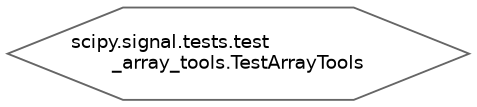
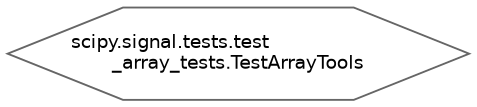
  digraph {
    rankdir=LR
-   n1 [color=grey40 fillcolor=white fontname=Helvetica fontsize=10 height=0.2 label="scipy.signal.tests.test\l_array_tools.TestArrayTools" shape=hexagon style=filled width=0.4]
+   n1 [color=grey40 fillcolor=white fontname=Helvetica fontsize=10 height=0.2 label="scipy.signal.tests.test\l_array_tests.TestArrayTools" shape=hexagon style=filled width=0.4]
  }
